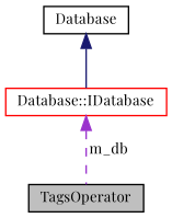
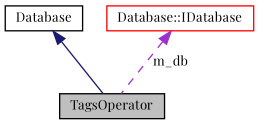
  digraph {
    fontname="Playfair Display"
    node [color=black fillcolor=white fontname="Playfair Display" fontsize=10 shape=record style=filled]
    edge [dir=back fontname="Playfair Display" fontsize=10 labelfontname=Helvetica labelfontsize=10]
    n1 [fillcolor=grey75 fontcolor=black height=0.2 label=TagsOperator width=0.4]
    n2 [height=0.2 label=Database width=0.4]
    n3 [color=red height=0.2 label="Database::IDatabase" width=0.4]
-   n2 -> n3 [color=midnightblue style=solid]
+   n2 -> n1 [color=midnightblue style=solid]
    n3 -> n1 [color=darkorchid3 label=" m_db" style=dashed]
  }
